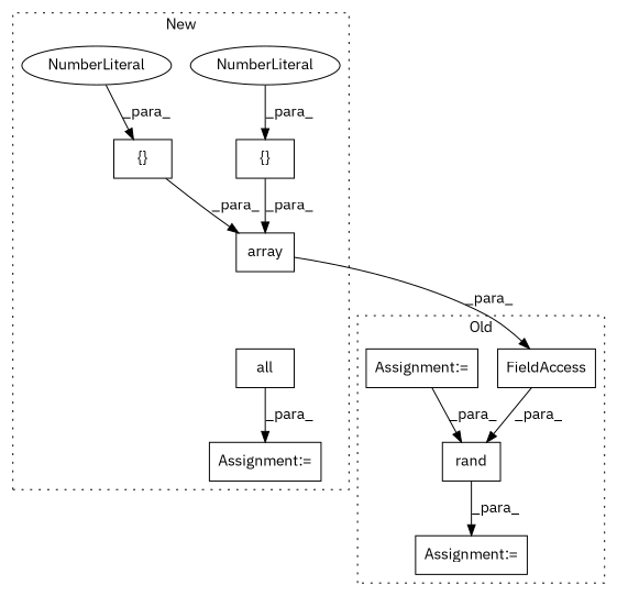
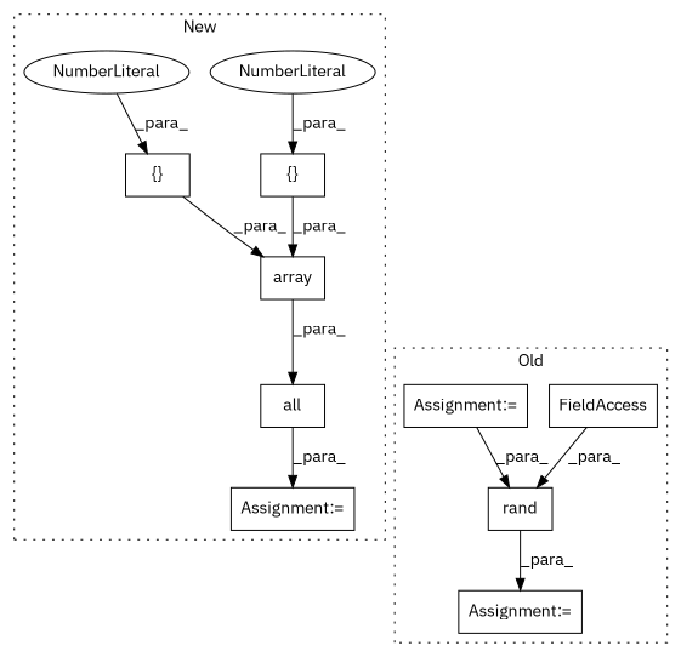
  digraph {
    fontname="IBM Plex Sans"
    node [a=32 fontname="IBM Plex Sans" l=1 shape=box]
    edge [fontname="IBM Plex Sans"]
    n1 [l="5,1" label=rand s="2519,2537"]
    n2 [a=22 l=24 label=FieldAccess s=2494]
    n3 [a=7 label="Assignment:=" s=2493]
    n4 [a=7 label="Assignment:=" s=2468]
    n5 [l="4,1" label=all s="2820,2859"]
    n6 [a=4 l="1,1" label="{}" s="2717,2725"]
    n7 [l="6,1" label=array s="2672,2738"]
    n8 [a=4 l="1,1" label="{}" s="2705,2713"]
    n9 [a=34 l=3 label=NumberLiteral s=2718 shape=ellipse]
    n10 [a=34 l=3 label=NumberLiteral s=2710 shape=ellipse]
    n11 [a=7 label="Assignment:=" s=2801]
    subgraph cluster_1 {
      label=Old
      style=dotted
      n1
      n2
      n3
      n4
    }
    subgraph cluster_2 {
      label=New
      style=dotted
      n5
      n6
      n7
      n8
      n9
      n10
      n11
    }
    n1 -> n3 [label=_para_]
    n2 -> n1 [label=_para_]
    n4 -> n1 [label=_para_]
    n5 -> n11 [label=_para_]
    n6 -> n7 [label=_para_]
-   n7 -> n2 [label=_para_]
+   n7 -> n5 [label=_para_]
    n8 -> n7 [label=_para_]
    n9 -> n6 [label=_para_]
    n10 -> n8 [label=_para_]
  }
